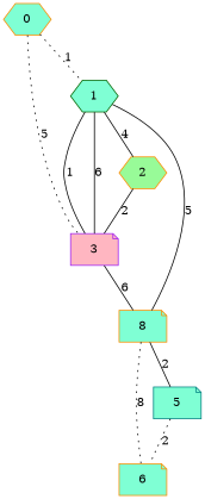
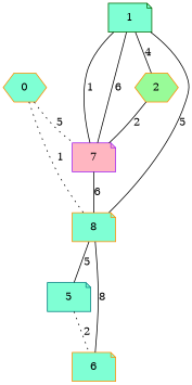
  graph {
    node [color=darkorange fillcolor=aquamarine shape=note style=filled weight=1]
    edge [style=solid]
    0 [shape=hexagon]
-   1 [color=darkgreen shape=hexagon]
-   3 [color=purple fillcolor=lightpink]
+   1 [color=darkgreen]
+   3 [color=purple fillcolor=lightpink label=7]
    2 [fillcolor=palegreen shape=hexagon]
    n5 [label=8]
    5 [color=teal]
    6 [weight=4]
-   0 -- 1 [label=1 style=dotted]
+   0 -- n5 [label=1 style=dotted]
    0 -- 3 [label=5 style=dotted]
    1 -- 3 [label=1]
    1 -- 3 [label=6]
    1 -- 2 [label=4]
    1 -- n5 [label=5]
    3 -- n5 [label=6]
    2 -- 3 [label=2]
-   n5 -- 5 [label=2]
-   n5 -- 6 [label=8 style=dotted]
+   n5 -- 5 [label=5]
+   n5 -- 6 [label=8]
    5 -- 6 [label=2 style=dotted]
  }
